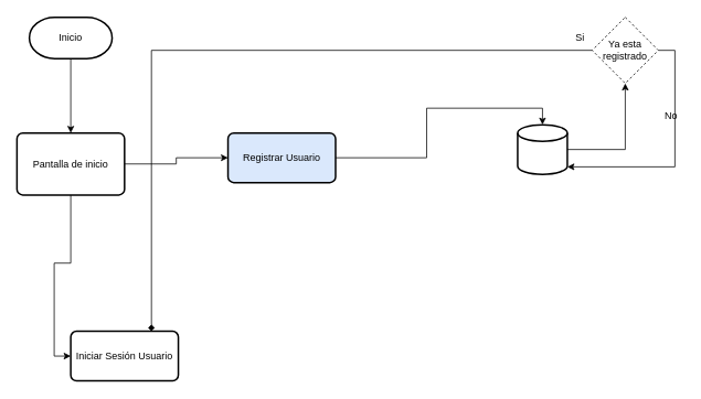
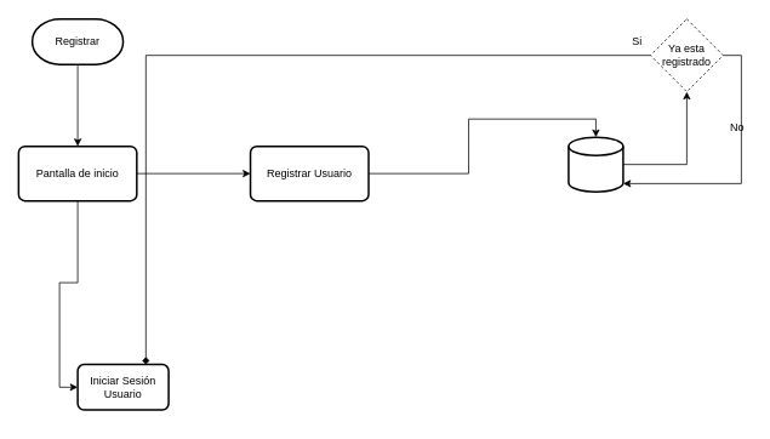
  <mxCell id="0" />
  <mxCell id="1" parent="0" />
  <mxCell id="2" style="edgeStyle=orthogonalEdgeStyle;rounded=0;orthogonalLoop=1;jettySize=auto;html=1;entryX=0.5;entryY=0;entryDx=0;entryDy=0;" parent="1" source="3" target="6" edge="1"><mxGeometry relative="1" as="geometry" /></mxCell>
- <mxCell id="3" value="Inicio" style="strokeWidth=2;html=1;shape=mxgraph.flowchart.terminator;whiteSpace=wrap;" parent="1" vertex="1"><mxGeometry x="35" y="20" width="100" height="50" as="geometry" /></mxCell>
+ <mxCell id="3" value="Registrar" style="strokeWidth=2;html=1;shape=mxgraph.flowchart.terminator;whiteSpace=wrap;" parent="1" vertex="1"><mxGeometry x="35" y="20" width="100" height="50" as="geometry" /></mxCell>
  <mxCell id="4" style="edgeStyle=orthogonalEdgeStyle;rounded=0;orthogonalLoop=1;jettySize=auto;html=1;exitX=1;exitY=0.5;exitDx=0;exitDy=0;entryX=0;entryY=0.5;entryDx=0;entryDy=0;" parent="1" source="6" target="8" edge="1"><mxGeometry relative="1" as="geometry" /></mxCell>
  <mxCell id="5" style="edgeStyle=orthogonalEdgeStyle;rounded=0;orthogonalLoop=1;jettySize=auto;html=1;entryX=0;entryY=0.5;entryDx=0;entryDy=0;" parent="1" source="6" target="9" edge="1"><mxGeometry relative="1" as="geometry" /></mxCell>
- <mxCell id="6" value="Pantalla de inicio" style="rounded=1;whiteSpace=wrap;html=1;absoluteArcSize=1;arcSize=14;strokeWidth=2;" parent="1" vertex="1"><mxGeometry x="20" y="160" width="130" height="75" as="geometry" /></mxCell>
+ <mxCell id="6" value="Pantalla de inicio" style="rounded=1;whiteSpace=wrap;html=1;absoluteArcSize=1;arcSize=14;strokeWidth=2;" parent="1" vertex="1"><mxGeometry x="20" y="160" width="130" height="60" as="geometry" /></mxCell>
  <mxCell id="7" style="edgeStyle=orthogonalEdgeStyle;rounded=0;orthogonalLoop=1;jettySize=auto;html=1;exitX=1;exitY=0.5;exitDx=0;exitDy=0;entryX=0.5;entryY=0;entryDx=0;entryDy=0;entryPerimeter=0;" parent="1" source="8" target="11" edge="1"><mxGeometry relative="1" as="geometry"><mxPoint x="520" y="100" as="targetPoint" /></mxGeometry></mxCell>
- <mxCell id="8" value="Registrar Usuario" style="rounded=1;whiteSpace=wrap;html=1;absoluteArcSize=1;arcSize=14;strokeWidth=2;fillColor=#dae8fc;" parent="1" vertex="1"><mxGeometry x="275" y="160" width="130" height="60" as="geometry" /></mxCell>
- <mxCell id="9" value="Iniciar Sesión Usuario" style="rounded=1;whiteSpace=wrap;html=1;absoluteArcSize=1;arcSize=14;strokeWidth=2;" parent="1" vertex="1"><mxGeometry x="85" y="400" width="130" height="60" as="geometry" /></mxCell>
+ <mxCell id="8" value="Registrar Usuario" style="rounded=1;whiteSpace=wrap;html=1;absoluteArcSize=1;arcSize=14;strokeWidth=2;" parent="1" vertex="1"><mxGeometry x="275" y="160" width="130" height="60" as="geometry" /></mxCell>
+ <mxCell id="9" value="Iniciar Sesión Usuario" style="rounded=1;whiteSpace=wrap;html=1;absoluteArcSize=1;arcSize=14;strokeWidth=2;" parent="1" vertex="1"><mxGeometry x="85" y="400" width="100" height="50" as="geometry" /></mxCell>
  <mxCell id="10" style="edgeStyle=orthogonalEdgeStyle;rounded=0;orthogonalLoop=1;jettySize=auto;html=1;" edge="1" parent="1" source="11" target="14"><mxGeometry relative="1" as="geometry" /></mxCell>
  <mxCell id="11" value="" style="strokeWidth=2;html=1;shape=mxgraph.flowchart.database;whiteSpace=wrap;" parent="1" vertex="1"><mxGeometry x="625" y="150" width="60" height="60" as="geometry" /></mxCell>
  <mxCell id="12" style="edgeStyle=orthogonalEdgeStyle;rounded=0;orthogonalLoop=1;jettySize=auto;html=1;exitX=1;exitY=0.5;exitDx=0;exitDy=0;entryX=1;entryY=0.85;entryDx=0;entryDy=0;entryPerimeter=0;" edge="1" parent="1" source="14" target="11"><mxGeometry relative="1" as="geometry" /></mxCell>
  <mxCell id="13" style="edgeStyle=orthogonalEdgeStyle;rounded=0;orthogonalLoop=1;jettySize=auto;html=1;entryX=0.75;entryY=0;entryDx=0;entryDy=0;endArrow=diamond;" edge="1" parent="1" source="14" target="9"><mxGeometry relative="1" as="geometry" /></mxCell>
  <mxCell id="14" value="Ya esta registrado" style="rhombus;whiteSpace=wrap;html=1;dashed=1;" vertex="1" parent="1"><mxGeometry x="715" y="20" width="80" height="80" as="geometry" /></mxCell>
  <mxCell id="15" value="No" style="text;html=1;align=center;verticalAlign=middle;resizable=0;points=[];autosize=1;" vertex="1" parent="1"><mxGeometry x="795" y="130" width="30" height="20" as="geometry" /></mxCell>
  <mxCell id="16" value="Si" style="text;html=1;align=center;verticalAlign=middle;resizable=0;points=[];autosize=1;" vertex="1" parent="1"><mxGeometry x="685" y="35" width="30" height="20" as="geometry" /></mxCell>
